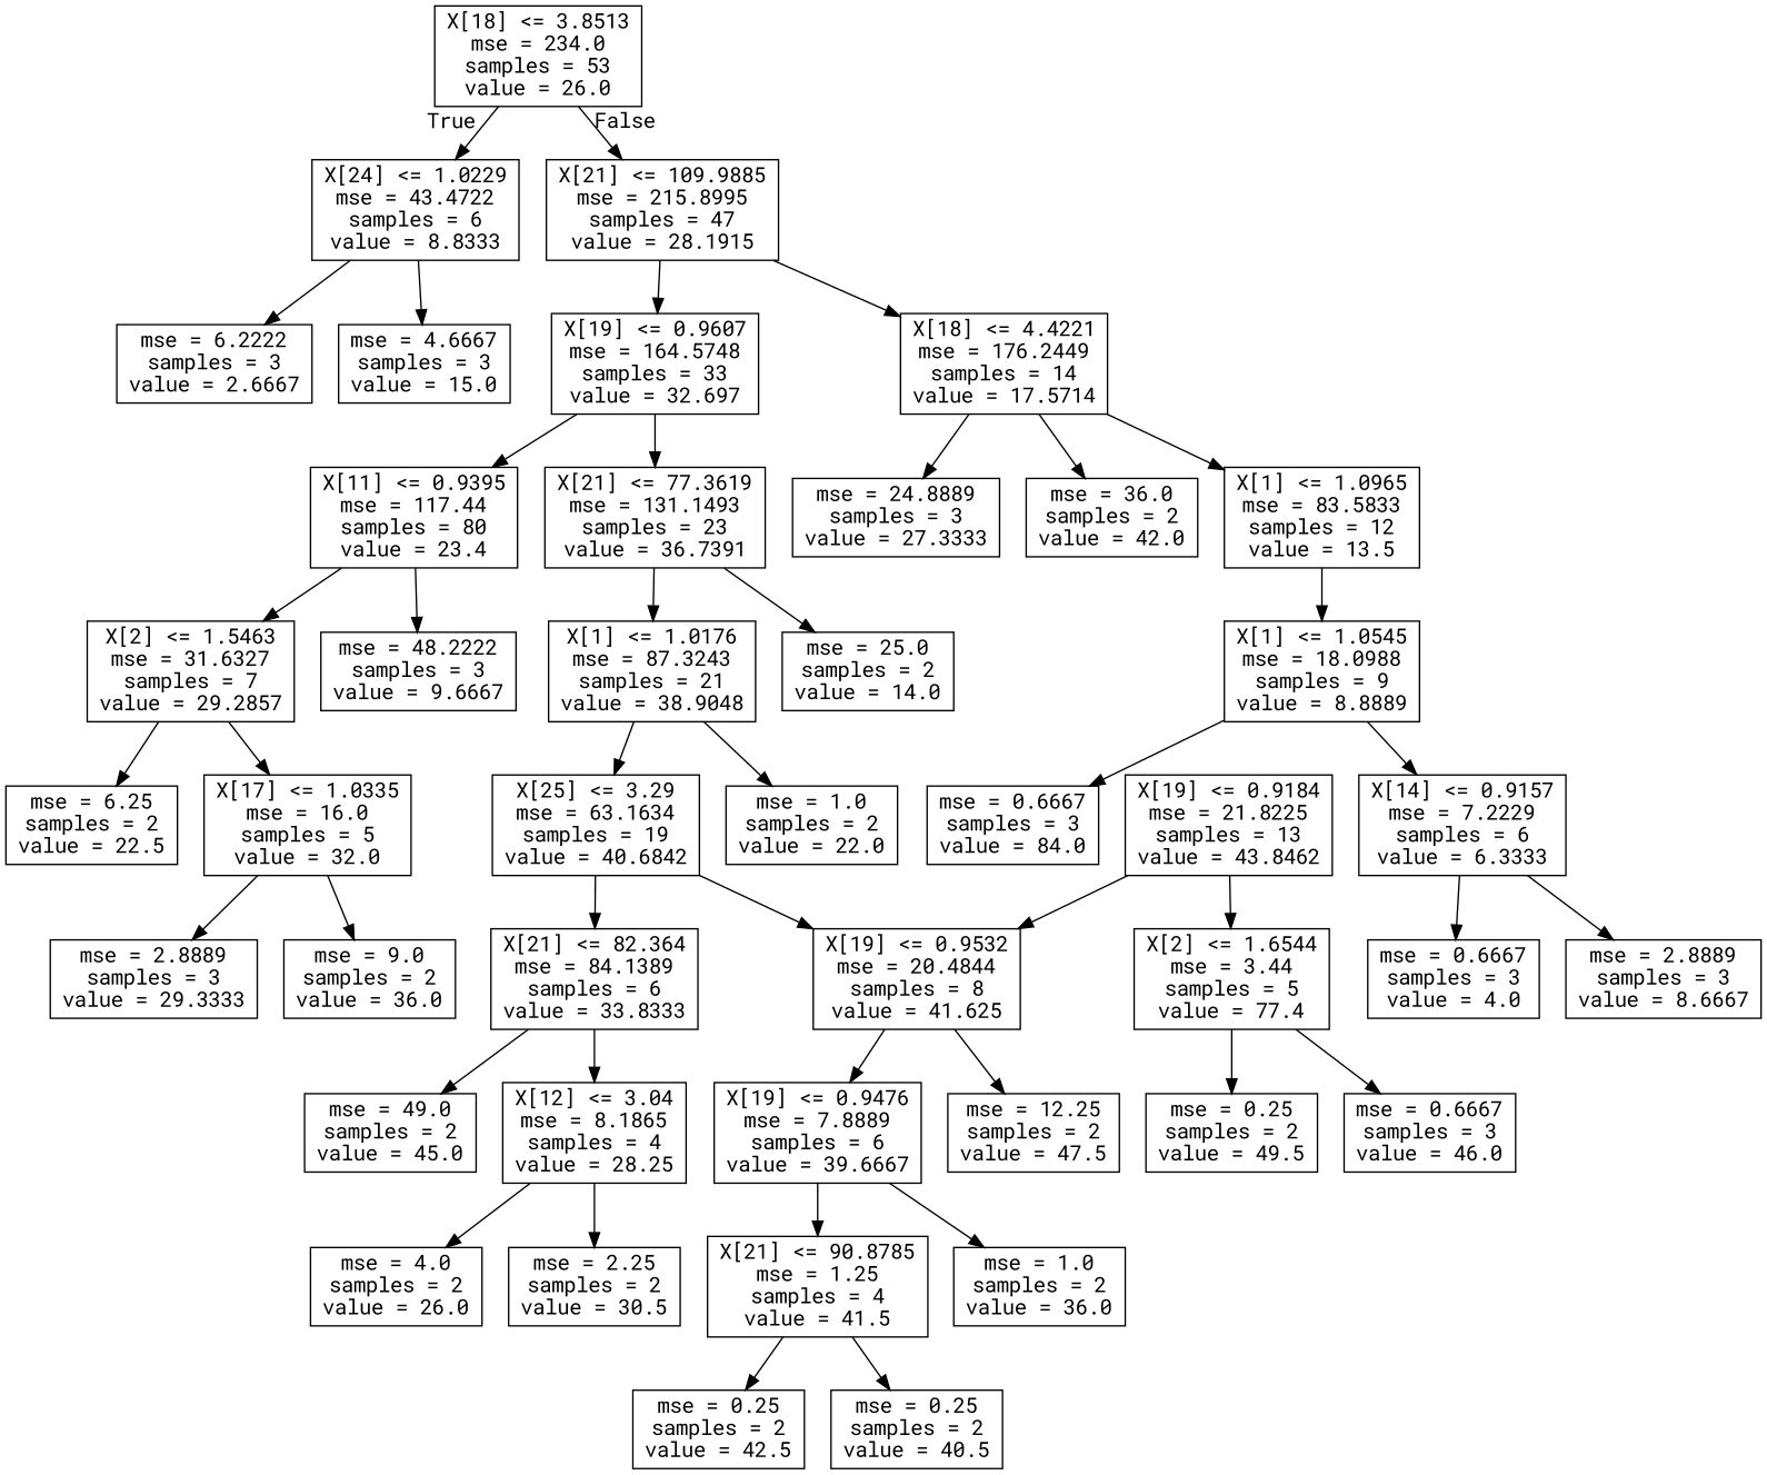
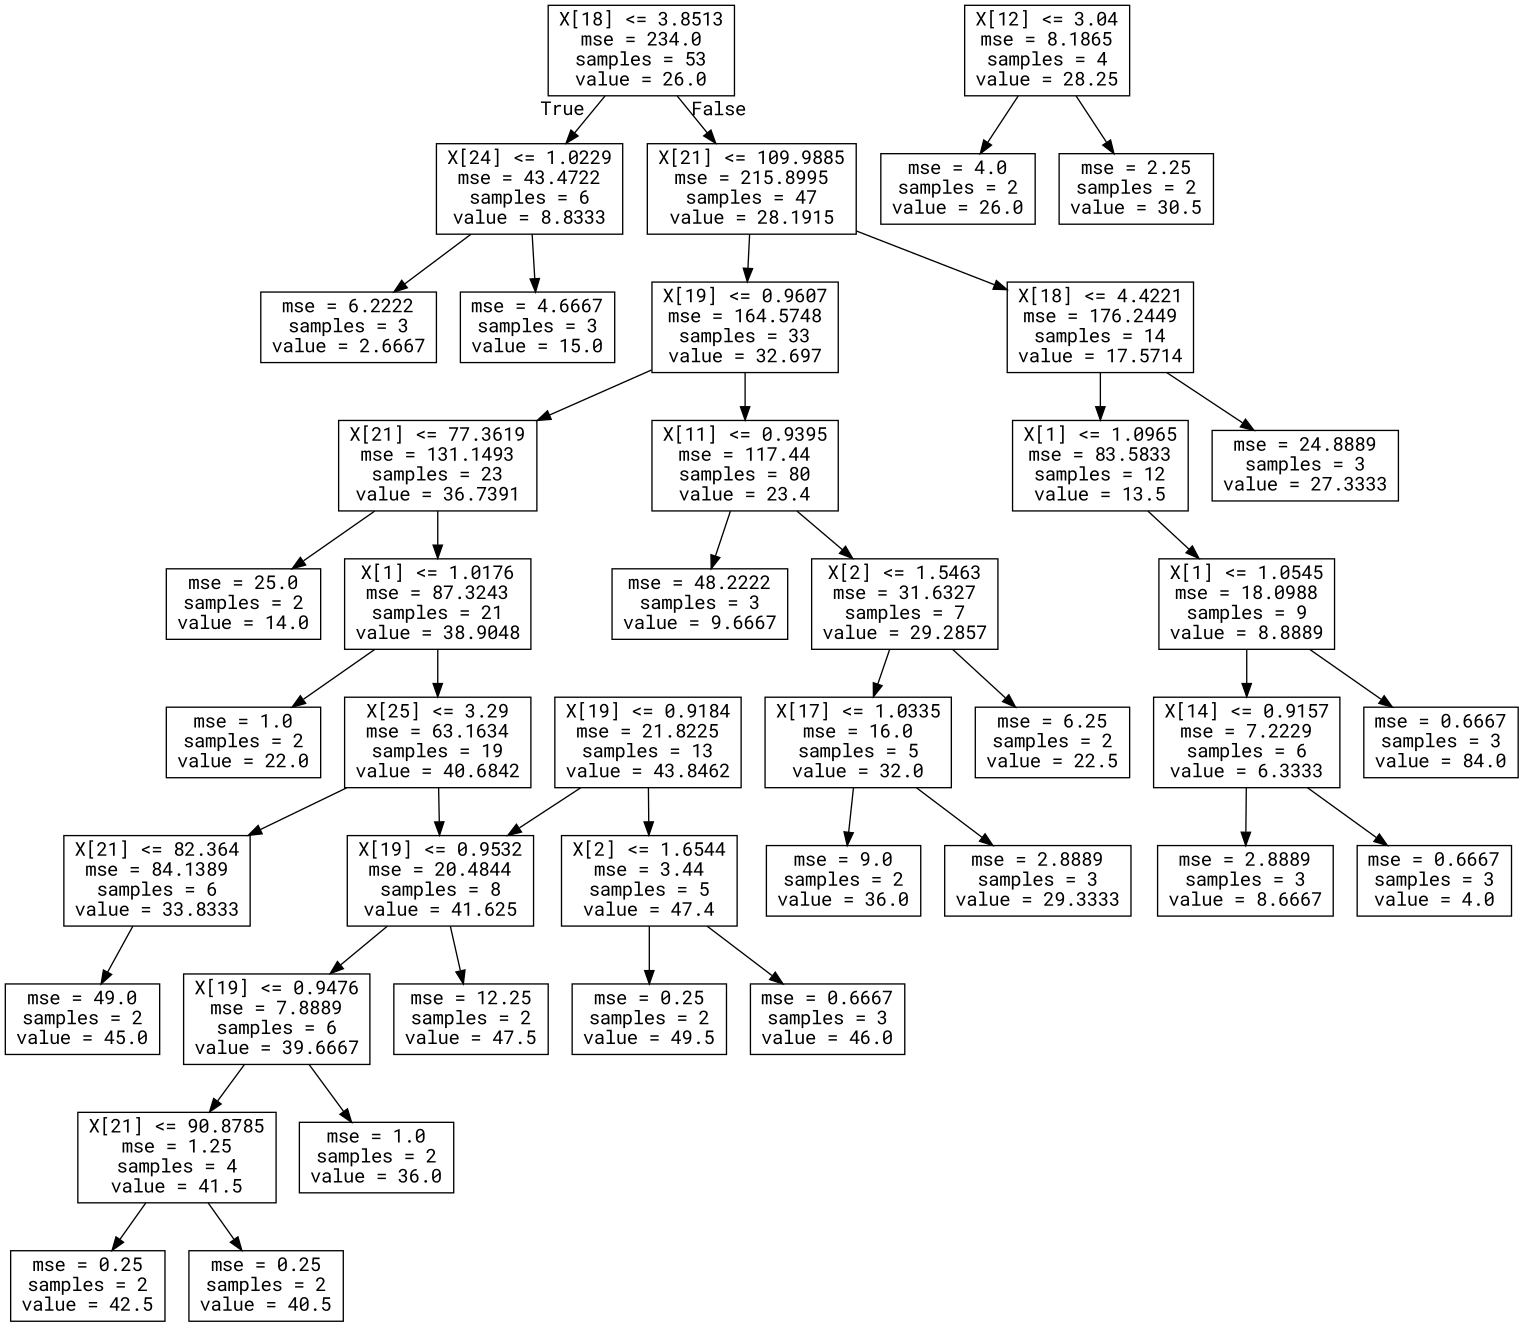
  digraph {
    fontname="Roboto Mono"
    node [fontname="Roboto Mono" shape=box]
    edge [fontname="Roboto Mono"]
    n1 [label="X[18] <= 3.8513\nmse = 234.0\nsamples = 53\nvalue = 26.0"]
    n2 [label="X[24] <= 1.0229\nmse = 43.4722\nsamples = 6\nvalue = 8.8333"]
    n3 [label="X[21] <= 109.9885\nmse = 215.8995\nsamples = 47\nvalue = 28.1915"]
    n4 [label="mse = 6.2222\nsamples = 3\nvalue = 2.6667"]
    n5 [label="mse = 4.6667\nsamples = 3\nvalue = 15.0"]
    n6 [label="X[19] <= 0.9607\nmse = 164.5748\nsamples = 33\nvalue = 32.697"]
    n7 [label="X[18] <= 4.4221\nmse = 176.2449\nsamples = 14\nvalue = 17.5714"]
    n8 [label="X[21] <= 77.3619\nmse = 131.1493\nsamples = 23\nvalue = 36.7391"]
    n9 [label="X[11] <= 0.9395\nmse = 117.44\nsamples = 80\nvalue = 23.4"]
-   n10 [label="mse = 36.0\nsamples = 2\nvalue = 42.0"]
    n11 [label="X[1] <= 1.0965\nmse = 83.5833\nsamples = 12\nvalue = 13.5"]
    n12 [label="mse = 24.8889\nsamples = 3\nvalue = 27.3333"]
    n13 [label="mse = 25.0\nsamples = 2\nvalue = 14.0"]
    n14 [label="X[1] <= 1.0176\nmse = 87.3243\nsamples = 21\nvalue = 38.9048"]
    n15 [label="mse = 48.2222\nsamples = 3\nvalue = 9.6667"]
    n16 [label="X[2] <= 1.5463\nmse = 31.6327\nsamples = 7\nvalue = 29.2857"]
    n17 [label="mse = 1.0\nsamples = 2\nvalue = 22.0"]
    n18 [label="X[25] <= 3.29\nmse = 63.1634\nsamples = 19\nvalue = 40.6842"]
    n19 [label="X[21] <= 82.364\nmse = 84.1389\nsamples = 6\nvalue = 33.8333"]
    n20 [label="X[19] <= 0.9532\nmse = 20.4844\nsamples = 8\nvalue = 41.625"]
    n21 [label="X[19] <= 0.9184\nmse = 21.8225\nsamples = 13\nvalue = 43.8462"]
-   n22 [label="X[2] <= 1.6544\nmse = 3.44\nsamples = 5\nvalue = 77.4"]
+   n22 [label="X[2] <= 1.6544\nmse = 3.44\nsamples = 5\nvalue = 47.4"]
    n23 [label="mse = 49.0\nsamples = 2\nvalue = 45.0"]
    n24 [label="X[12] <= 3.04\nmse = 8.1865\nsamples = 4\nvalue = 28.25"]
    n25 [label="mse = 0.25\nsamples = 2\nvalue = 49.5"]
    n26 [label="mse = 0.6667\nsamples = 3\nvalue = 46.0"]
    n27 [label="X[19] <= 0.9476\nmse = 7.8889\nsamples = 6\nvalue = 39.6667"]
    n28 [label="mse = 12.25\nsamples = 2\nvalue = 47.5"]
    n29 [label="X[21] <= 90.8785\nmse = 1.25\nsamples = 4\nvalue = 41.5"]
    n30 [label="mse = 1.0\nsamples = 2\nvalue = 36.0"]
    n31 [label="mse = 0.25\nsamples = 2\nvalue = 42.5"]
    n32 [label="mse = 0.25\nsamples = 2\nvalue = 40.5"]
    n33 [label="mse = 4.0\nsamples = 2\nvalue = 26.0"]
    n34 [label="mse = 2.25\nsamples = 2\nvalue = 30.5"]
    n35 [label="X[17] <= 1.0335\nmse = 16.0\nsamples = 5\nvalue = 32.0"]
    n36 [label="mse = 6.25\nsamples = 2\nvalue = 22.5"]
    n37 [label="mse = 9.0\nsamples = 2\nvalue = 36.0"]
    n38 [label="mse = 2.8889\nsamples = 3\nvalue = 29.3333"]
    n39 [label="X[1] <= 1.0545\nmse = 18.0988\nsamples = 9\nvalue = 8.8889"]
    n40 [label="X[14] <= 0.9157\nmse = 7.2229\nsamples = 6\nvalue = 6.3333"]
    n41 [label="mse = 0.6667\nsamples = 3\nvalue = 84.0"]
    n42 [label="mse = 2.8889\nsamples = 3\nvalue = 8.6667"]
    n43 [label="mse = 0.6667\nsamples = 3\nvalue = 4.0"]
    n1 -> n2 [headlabel=True labelangle=45 labeldistance=2.5]
    n1 -> n3 [headlabel=False labelangle=-45 labeldistance=2.5]
    n2 -> n4
    n2 -> n5
    n3 -> n6
    n3 -> n7
    n6 -> n8
    n6 -> n9
-   n7 -> n10
    n7 -> n11
    n7 -> n12
    n8 -> n13
    n8 -> n14
    n9 -> n15
    n9 -> n16
    n11 -> n39
    n14 -> n17
    n14 -> n18
    n16 -> n35
    n16 -> n36
    n18 -> n19
    n18 -> n20
    n19 -> n23
-   n19 -> n24
    n20 -> n27
    n20 -> n28
    n21 -> n20
    n21 -> n22
    n22 -> n25
    n22 -> n26
    n24 -> n33
    n24 -> n34
    n27 -> n29
    n27 -> n30
    n29 -> n31
    n29 -> n32
    n35 -> n37
    n35 -> n38
    n39 -> n40
    n39 -> n41
    n40 -> n42
    n40 -> n43
  }
